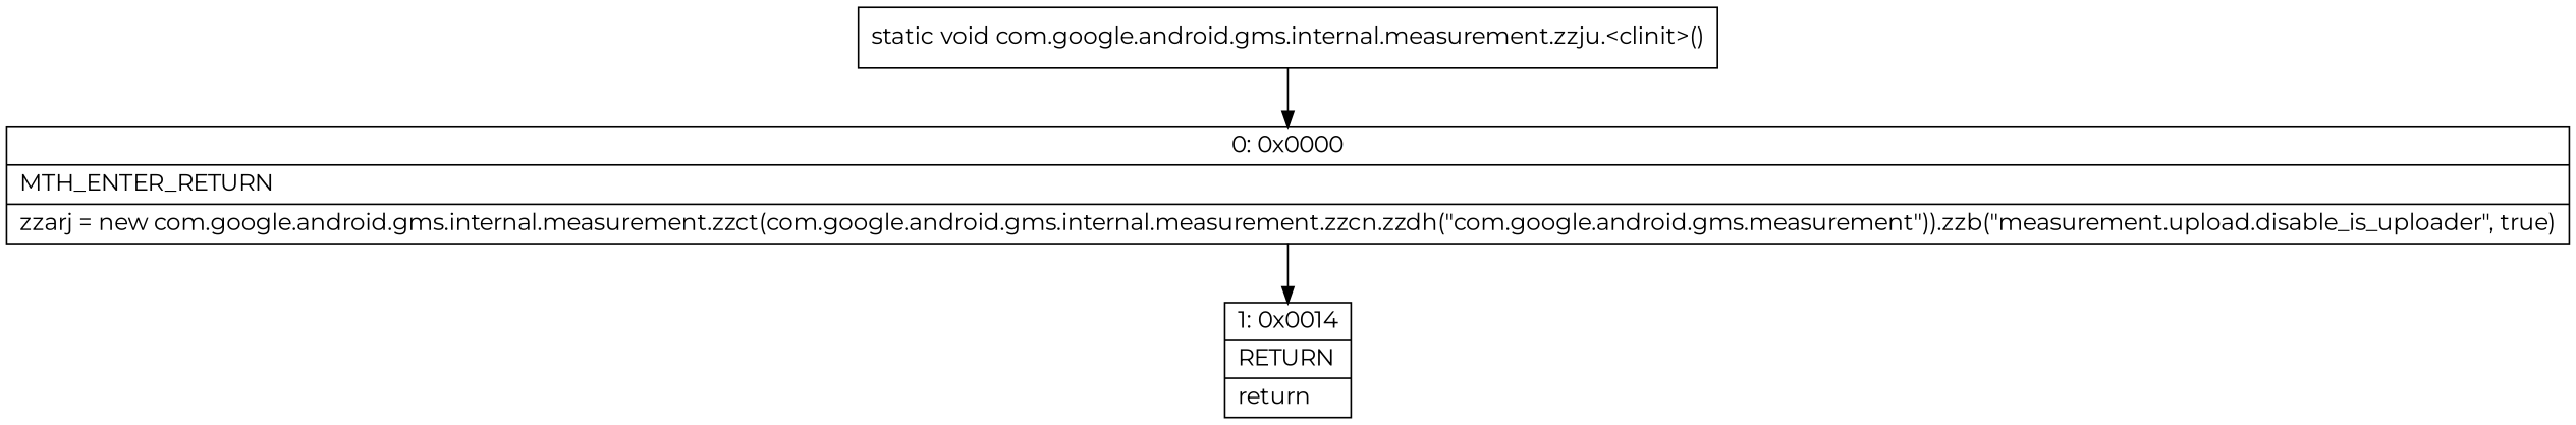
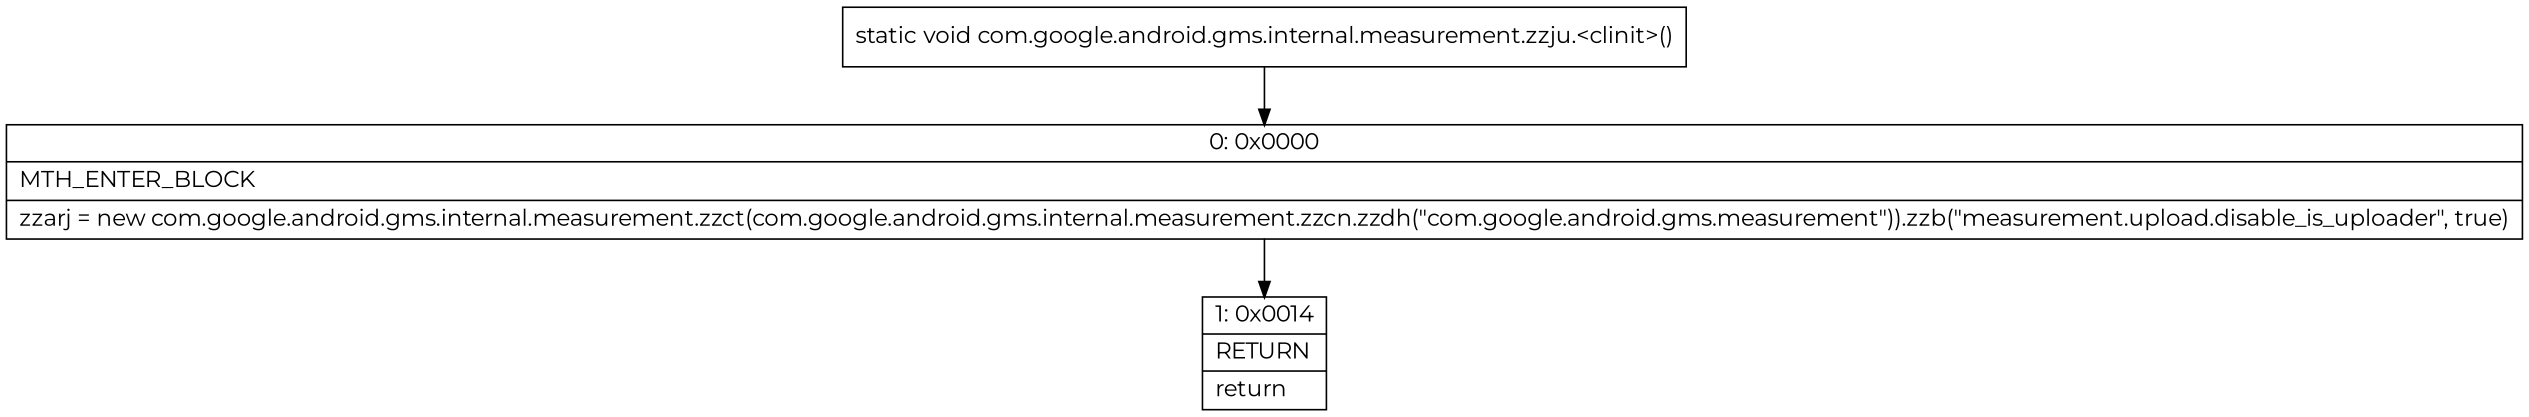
  digraph {
    fontname=Montserrat
    node [shape=record fontname=Montserrat]
    edge [fontname=Montserrat]
-   n1 [label="{0\:\ 0x0000|MTH_ENTER_RETURN\l|zzarj = new com.google.android.gms.internal.measurement.zzct(com.google.android.gms.internal.measurement.zzcn.zzdh(\"com.google.android.gms.measurement\")).zzb(\"measurement.upload.disable_is_uploader\", true)\l}"]
+   n1 [label="{0\:\ 0x0000|MTH_ENTER_BLOCK\l|zzarj = new com.google.android.gms.internal.measurement.zzct(com.google.android.gms.internal.measurement.zzcn.zzdh(\"com.google.android.gms.measurement\")).zzb(\"measurement.upload.disable_is_uploader\", true)\l}"]
    n2 [label="{1\:\ 0x0014|RETURN\l|return\l}"]
    n3 [label="{static void com.google.android.gms.internal.measurement.zzju.\<clinit\>() }"]
    n1 -> n2
    n3 -> n1
  }
